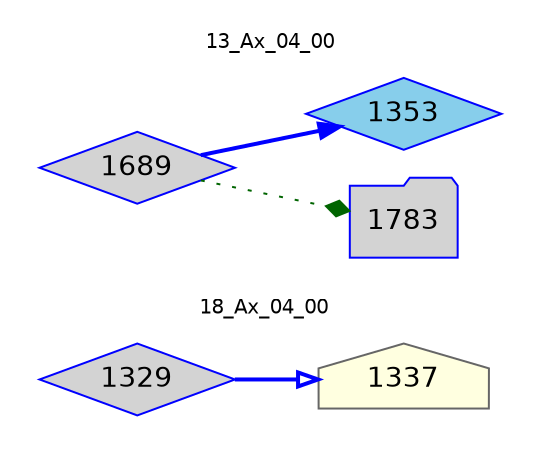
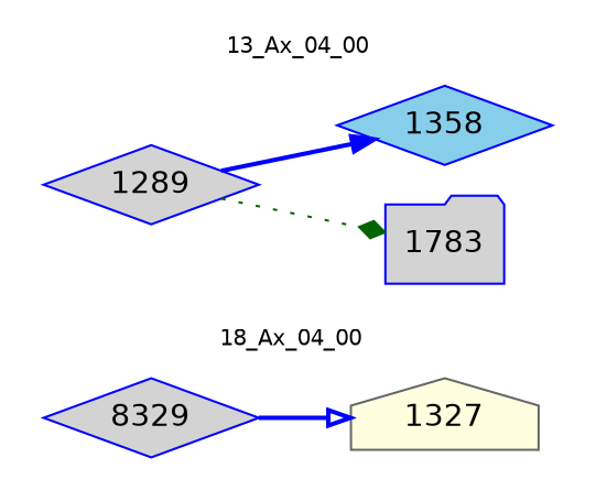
  digraph {
    fontname="DejaVu Sans"
    rankdir=LR
    node [color=blue fillcolor=lightgrey fontname="DejaVu Sans" shape=diamond style=filled]
    edge [color=blue fontname="DejaVu Sans" style=bold]
-   n1 [label=1329]
-   n2 [color=gray40 fillcolor=lightyellow label=1337 shape=house]
-   n3 [label=1689]
+   n1 [label=8329]
+   n2 [color=gray40 fillcolor=lightyellow label=1327 shape=house]
+   n3 [label=1289]
    n4 [label=1783 shape=folder]
-   n5 [fillcolor=skyblue label=1353]
+   n5 [fillcolor=skyblue label=1358]
    subgraph cluster_1 {
      color=white
      fontsize=10
      label="18_Ax_04_00"
      n1
      n2
    }
    subgraph cluster_2 {
      color=white
      fontsize=10
      label="13_Ax_04_00"
      n3
      n4
      n5
    }
    n1 -> n2 [arrowhead=onormal]
    n3 -> n4 [arrowhead=diamond color=darkgreen style=dotted]
    n3 -> n5 [arrowhead=normal]
  }
